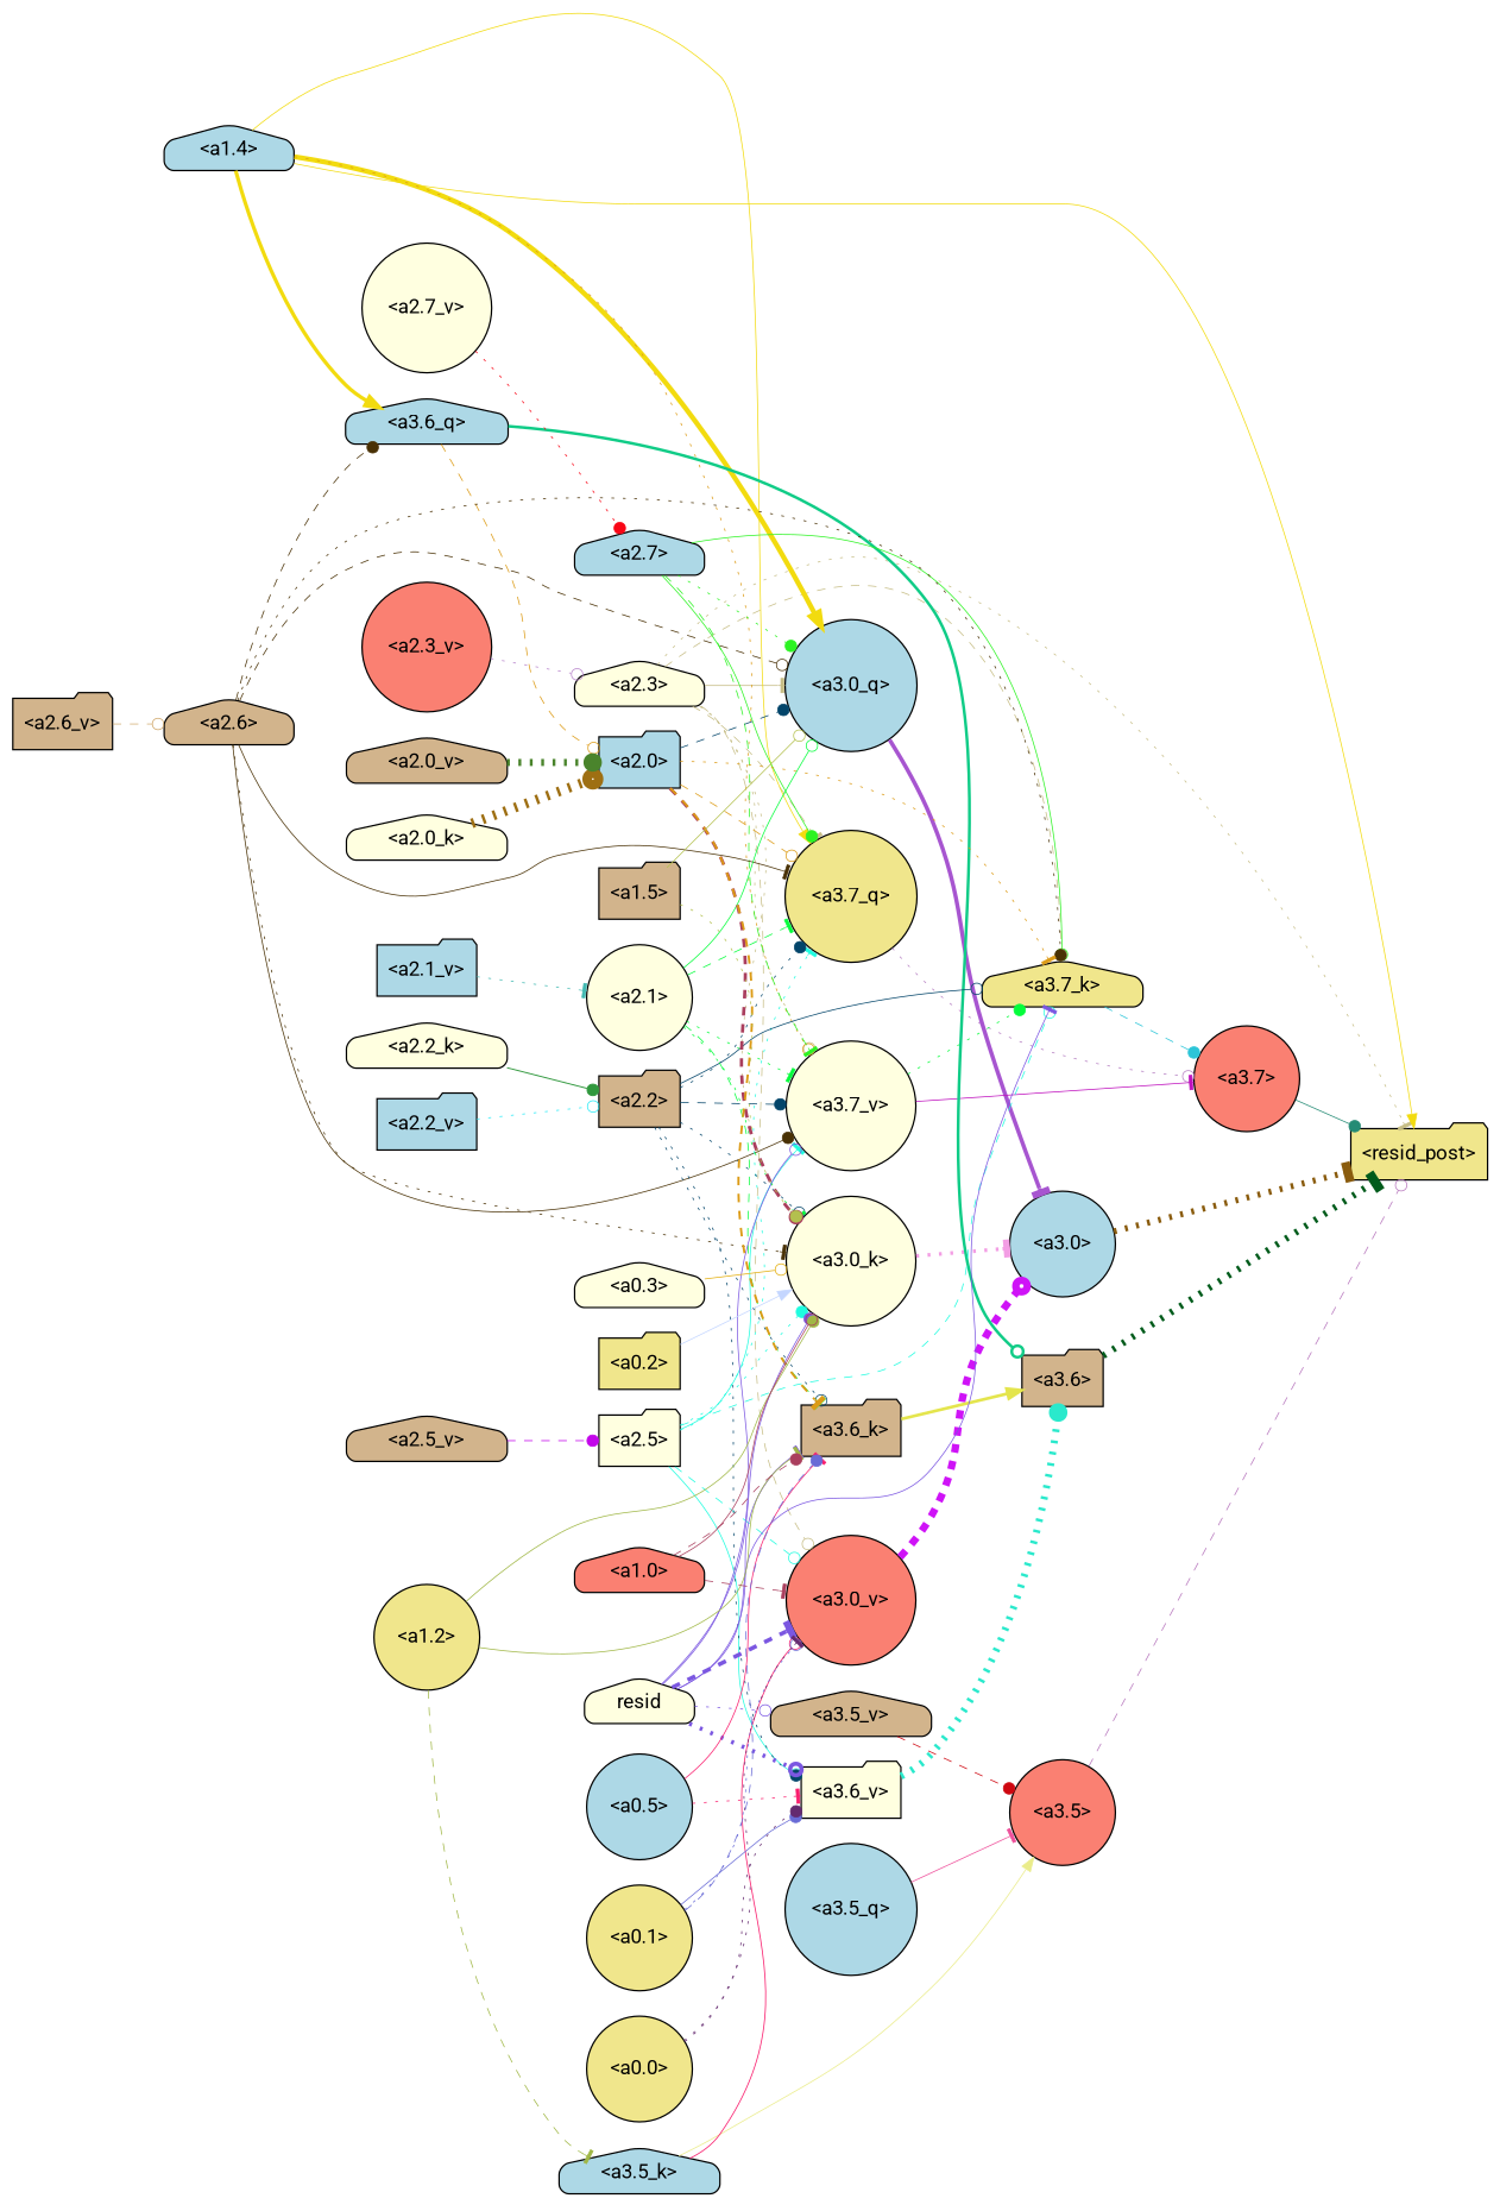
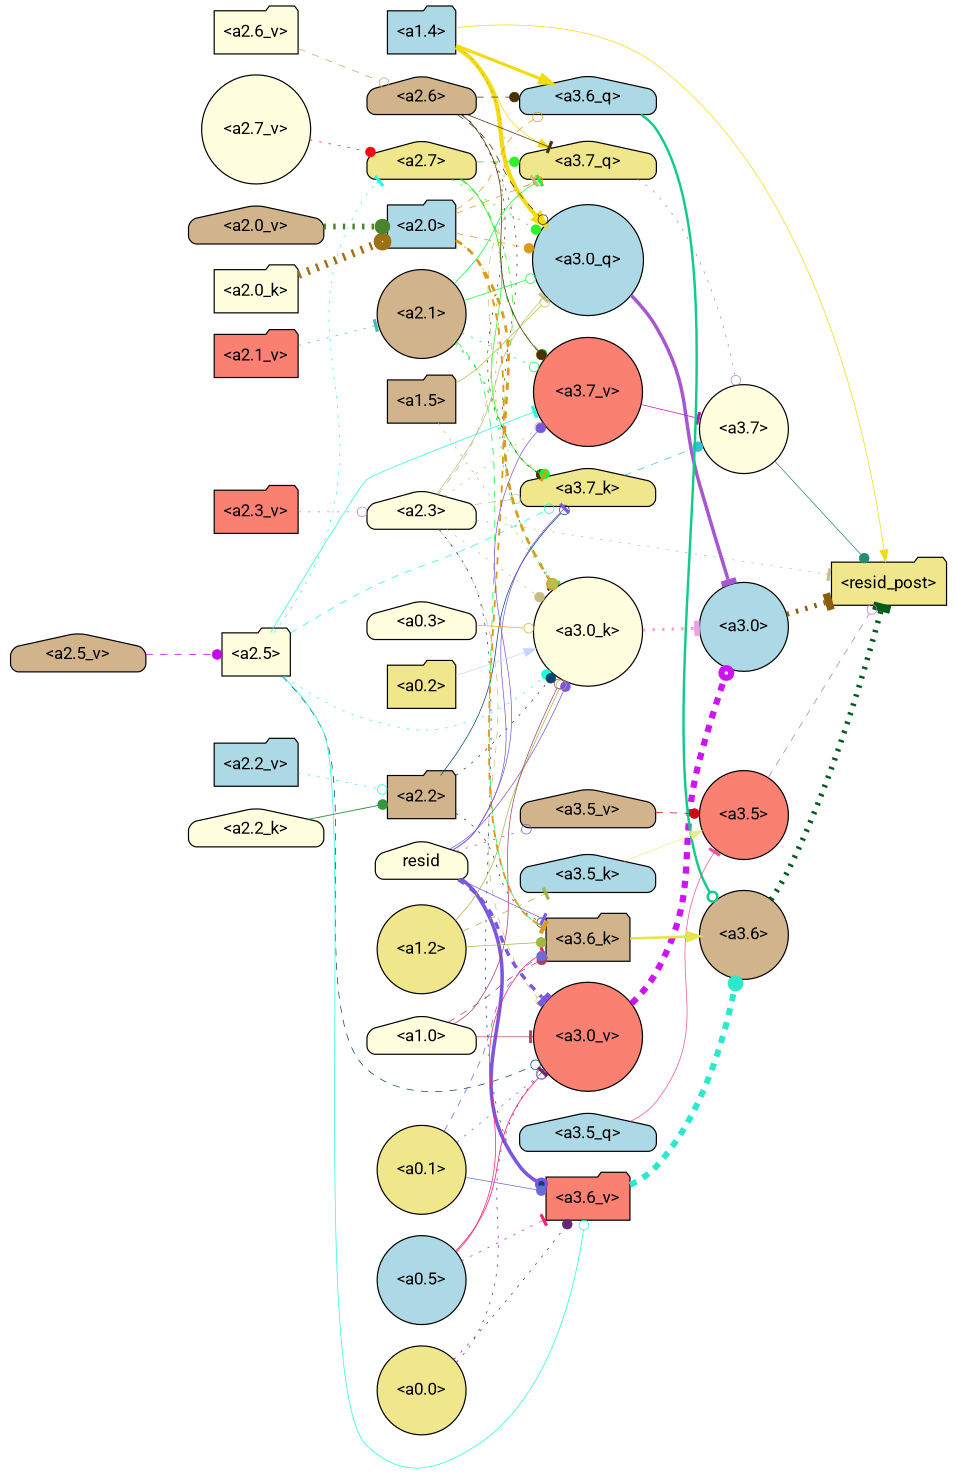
  strict digraph {
    fontname=Roboto
    rankdir=LR
    splines=true
    node [color=black fillcolor=tan fontname=Roboto shape=circle style="filled, rounded"]
    edge [arrowhead=odot color="#c6bd85" fontname=Roboto penwidth=0.6 style=dotted]
-   "<a3.7>" [fillcolor=salmon]
+   "<a3.7>" [fillcolor=lightyellow]
    "<resid_post>" [fillcolor=khaki shape=folder]
-   "<a3.6>" [shape=folder]
+   "<a3.6>"
    "<a3.5>" [fillcolor=salmon]
    "<a3.0>" [fillcolor=lightblue]
    "<a2.3>" [fillcolor=lightyellow shape=house]
-   "<a3.7_q>" [fillcolor=khaki]
+   "<a3.7_q>" [fillcolor=khaki shape=house]
    "<a3.0_q>" [fillcolor=lightblue]
    "<a3.7_k>" [fillcolor=khaki shape=house]
    "<a3.0_k>" [fillcolor=lightyellow]
-   "<a3.7_v>" [fillcolor=lightyellow]
+   "<a3.7_v>" [fillcolor=salmon]
    "<a3.0_v>" [fillcolor=salmon]
-   "<a1.4>" [fillcolor=lightblue shape=house]
+   "<a1.4>" [fillcolor=lightblue shape=folder]
    "<a3.6_q>" [fillcolor=lightblue shape=house]
-   "<a3.5_q>" [fillcolor=lightblue]
+   "<a3.5_q>" [fillcolor=lightblue shape=house]
    "<a3.6_k>" [shape=folder]
    "<a3.5_k>" [fillcolor=lightblue shape=house]
-   "<a3.6_v>" [fillcolor=lightyellow shape=folder]
+   "<a3.6_v>" [fillcolor=salmon shape=folder]
    "<a3.5_v>" [shape=house]
-   "<a2.7>" [fillcolor=lightblue shape=house]
+   "<a2.7>" [fillcolor=khaki shape=house]
    "<a2.6>" [shape=house]
    "<a2.5>" [fillcolor=lightyellow shape=folder]
    "<a2.2>" [shape=folder]
-   "<a2.1>" [fillcolor=lightyellow]
+   "<a2.1>"
    "<a2.0>" [fillcolor=lightblue shape=folder]
    "<a1.5>" [shape=folder]
    n27 [fillcolor=lightyellow label=resid shape=house]
    "<a1.2>" [fillcolor=khaki]
-   "<a1.0>" [fillcolor=salmon shape=house]
+   "<a1.0>" [fillcolor=lightyellow shape=house]
    "<a0.5>" [fillcolor=lightblue]
    "<a0.1>" [fillcolor=khaki]
    "<a0.3>" [fillcolor=lightyellow shape=house]
    "<a0.2>" [fillcolor=khaki shape=folder]
    "<a0.0>" [fillcolor=khaki]
    "<a2.2_k>" [fillcolor=lightyellow shape=house]
-   "<a2.0_k>" [fillcolor=lightyellow shape=house]
+   "<a2.0_k>" [fillcolor=lightyellow shape=folder]
    "<a2.7_v>" [fillcolor=lightyellow]
-   "<a2.6_v>" [shape=folder]
+   "<a2.6_v>" [fillcolor=lightyellow shape=folder]
    "<a2.5_v>" [shape=house]
-   "<a2.3_v>" [fillcolor=salmon]
+   "<a2.3_v>" [fillcolor=salmon shape=folder]
    "<a2.2_v>" [fillcolor=lightblue shape=folder]
-   "<a2.1_v>" [fillcolor=lightblue shape=folder]
+   "<a2.1_v>" [fillcolor=salmon shape=folder]
    "<a2.0_v>" [shape=house]
    "<a3.7>" -> "<resid_post>" [arrowhead=dot color="#258b75" style=solid]
    "<a3.6>" -> "<resid_post>" [arrowhead=tee color="#005b1b" penwidth=4.6696330308914185]
    "<a3.5>" -> "<resid_post>" [color="#b777bd" style=dashed]
    "<a3.0>" -> "<resid_post>" [arrowhead=tee color="#8a5c0e" penwidth=4.282557368278503]
    "<a2.3>" -> "<resid_post>" [arrowhead=tee]
    "<a2.3>" -> "<a3.7_q>" [arrowhead=tee style=dashed]
    "<a2.3>" -> "<a3.0_q>" [arrowhead=tee style=solid]
    "<a2.3>" -> "<a3.7_k>" [style=dashed]
    "<a2.3>" -> "<a3.0_k>" [arrowhead=dot]
    "<a2.3>" -> "<a3.7_v>"
    "<a2.3>" -> "<a3.0_v>" [style=dashed]
    "<a3.7_q>" -> "<a3.7>" [color="#b57fc2"]
    "<a3.0_q>" -> "<a3.0>" [arrowhead=tee color="#a755d0" penwidth=2.8638100624084473 style=solid]
    "<a3.7_k>" -> "<a3.7>" [arrowhead=dot color="#2cc5d8" style=dashed]
    "<a3.0_k>" -> "<a3.0>" [arrowhead=tee color="#f39ee4" penwidth=2.6274144649505615]
    "<a3.7_v>" -> "<a3.7>" [arrowhead=tee color="#bf11be" style=solid]
    "<a3.0_v>" -> "<a3.0>" [color="#cf13f7" penwidth=5.188832879066467 style=dashed]
    "<a1.4>" -> "<resid_post>" [color="#f2db0f" arrowhead="" style=""]
    "<a1.4>" -> "<a3.7_q>" [color="#f2db0f" arrowhead="" style=""]
    "<a1.4>" -> "<a3.0_q>" [color="#f2db0f" penwidth=3.4971605762839317 arrowhead="" style=""]
    "<a1.4>" -> "<a3.7_v>" [color="#dc9b16"]
    "<a1.4>" -> "<a3.6_q>" [color="#f2db0f" penwidth=2.6073555648326874 arrowhead="" style=""]
    "<a3.6_q>" -> "<a3.6>" [color="#10cc87" penwidth=2.03758105635643 style=solid]
    "<a3.5_q>" -> "<a3.5>" [arrowhead=tee color="#ee509b" style=solid]
    "<a3.6_k>" -> "<a3.6>" [color="#e4e54d" penwidth=2.174198240041733 arrowhead="" style=""]
    "<a3.5_k>" -> "<a3.5>" [color="#eaec8b" arrowhead="" style=""]
-   "<a3.6_v>" -> "<a3.6>" [arrowhead=dot color="#2ae9cc" penwidth=5.002329230308533]
+   "<a3.6_v>" -> "<a3.6>" [arrowhead=dot color="#2ae9cc" penwidth=5.002329230308533 style=dashed]
    "<a3.5_v>" -> "<a3.5>" [arrowhead=dot color="#ce0710" style=dashed]
-   "<a2.7>" -> "<a3.7_q>" [arrowhead=dot color="#2cf322" style=solid]
+   "<a2.7>" -> "<a3.7_q>" [arrowhead=dot color="#2cf322" style=dashed]
    "<a2.7>" -> "<a3.0_q>" [arrowhead=dot color="#2cf322"]
    "<a2.7>" -> "<a3.7_k>" [color="#2cf322" style=solid]
-   "<a2.7>" -> "<a3.7_v>" [arrowhead=tee color="#2cf322" style=dashed]
+   "<a2.7>" -> "<a3.0_k>" [color="#2cf322" style=dashed]
+   "<a2.7>" -> "<a3.7_v>" [arrowhead=dot color="#2cf322" style=dashed]
    "<a2.6>" -> "<a3.7_q>" [arrowhead=tee color="#493105" style=solid]
    "<a2.6>" -> "<a3.0_q>" [color="#493105" style=dashed]
    "<a2.6>" -> "<a3.7_k>" [arrowhead=dot color="#493105"]
    "<a2.6>" -> "<a3.0_k>" [arrowhead=tee color="#493105"]
    "<a2.6>" -> "<a3.7_v>" [arrowhead=dot color="#493105" style=solid]
    "<a2.6>" -> "<a3.6_q>" [arrowhead=dot color="#493105" style=dashed]
-   "<a2.5>" -> "<a3.7_q>" [arrowhead=tee color="#1ffcdf"]
+   "<a2.5>" -> "<a2.7>" [arrowhead=tee color="#1ffcdf"]
    "<a2.5>" -> "<a3.7_k>" [color="#1ffcdf" style=dashed]
    "<a2.5>" -> "<a3.0_k>" [arrowhead=dot color="#1ffcdf"]
    "<a2.5>" -> "<a3.7_v>" [arrowhead=tee color="#1ffcdf" style=solid]
-   "<a2.5>" -> "<a3.0_v>" [color="#1ffcdf" style=dashed]
+   "<a2.5>" -> "<a3.0_v>" [color="#03456a" style=dashed]
    "<a2.5>" -> "<a3.6_v>" [color="#1ffcdf" style=solid]
-   "<a2.2>" -> "<a3.7_q>" [arrowhead=dot color="#03456a"]
    "<a2.2>" -> "<a3.7_k>" [color="#03456a" style=solid]
-   "<a2.2>" -> "<a3.0_k>" [color="#03456a"]
-   "<a2.2>" -> "<a3.7_v>" [arrowhead=dot color="#03456a" style=dashed]
+   "<a2.2>" -> "<a3.0_k>" [arrowhead=dot color="#03456a"]
    "<a2.2>" -> "<a3.6_k>" [color="#03456a"]
-   "<a2.2>" -> "<a3.6_v>" [arrowhead=dot color="#03456a"]
-   "<a2.1>" -> "<a3.7_q>" [arrowhead=tee color="#04fd3b" style=dashed]
+   "<a2.3>" -> "<a3.6_v>" [arrowhead=dot color="#03456a"]
+   "<a2.1>" -> "<a3.7_q>" [arrowhead=tee color="#04fd3b" style=solid]
    "<a2.1>" -> "<a3.0_q>" [color="#04fd3b" style=solid]
-   "<a3.7_v>" -> "<a3.7_k>" [arrowhead=dot color="#04fd3b"]
+   "<a2.1>" -> "<a3.7_k>" [arrowhead=dot color="#04fd3b"]
    "<a2.1>" -> "<a3.0_k>" [arrowhead=tee color="#04fd3b"]
-   "<a2.1>" -> "<a3.7_v>" [arrowhead=tee color="#04fd3b"]
+   "<a2.1>" -> "<a3.7_v>" [color="#04fd3b"]
    "<a2.1>" -> "<a3.6_k>" [arrowhead=tee color="#04fd3b" style=dashed]
    "<a2.0>" -> "<a3.7_q>" [color="#dc9b16" style=dashed]
-   "<a2.0>" -> "<a3.0_q>" [arrowhead=dot color="#03456a" style=dashed]
+   "<a2.0>" -> "<a3.0_q>" [arrowhead=dot color="#dc9b16" style=dashed]
    "<a2.0>" -> "<a3.7_k>" [arrowhead=tee color="#dc9b16"]
-   "<a2.0>" -> "<a3.0_k>" [color="#aa3f5e" penwidth=2.270527422428131 style=dashed]
-   "<a3.6_q>" -> "<a2.0>" [color="#dc9b16" style=dashed]
+   "<a2.0>" -> "<a3.0_k>" [color="#dc9b16" penwidth=2.270527422428131 style=dashed]
+   "<a2.0>" -> "<a3.6_q>" [color="#dc9b16" style=dashed]
    "<a2.0>" -> "<a3.6_k>" [arrowhead=tee color="#dc9b16" penwidth=1.5568191409111023 style=dashed]
    "<a1.5>" -> "<a3.0_q>" [color="#b3c04e" style=solid]
    "<a1.5>" -> "<a3.0_k>" [arrowhead=dot color="#b3c04e"]
    n27 -> "<a3.7_k>" [arrowhead=tee color="#7b57e1" style=solid]
    n27 -> "<a3.0_k>" [arrowhead=dot color="#7b57e1" style=solid]
-   n27 -> "<a3.7_v>" [color="#7b57e1" style=solid]
+   n27 -> "<a3.7_v>" [arrowhead=dot color="#7b57e1" style=solid]
    n27 -> "<a3.0_v>" [arrowhead=tee color="#7b57e1" penwidth=2.8686431646347046 style=dashed]
    n27 -> "<a3.6_k>" [arrowhead=tee color="#7b57e1" style=solid]
-   n27 -> "<a3.6_v>" [color="#7b57e1" penwidth=2.9588699340820312]
+   n27 -> "<a3.6_v>" [color="#7b57e1" penwidth=2.9588699340820312 style=solid]
    n27 -> "<a3.5_v>" [color="#7b57e1"]
-   "<a1.2>" -> "<a3.0_k>" [arrowhead=dot color="#a0b746" style=solid]
-   "<a1.2>" -> "<a3.6_k>" [arrowhead=tee color="#a0b746" style=solid]
+   "<a1.2>" -> "<a3.0_k>" [color="#a0b746" style=solid]
+   "<a1.2>" -> "<a3.6_k>" [arrowhead=dot color="#a0b746" style=solid]
    "<a1.2>" -> "<a3.5_k>" [arrowhead=tee color="#a0b746" style=dashed]
    "<a1.0>" -> "<a3.0_k>" [color="#aa3f5e" style=solid]
-   "<a1.0>" -> "<a3.0_v>" [arrowhead=tee color="#aa3f5e" style=dashed]
+   "<a1.0>" -> "<a3.0_v>" [arrowhead=tee color="#aa3f5e" style=solid]
    "<a1.0>" -> "<a3.6_k>" [arrowhead=dot color="#aa3f5e" style=dashed]
-   "<a3.5_k>" -> "<a3.0_v>" [color="#f91d6d" penwidth=0.6421224474906921 style=solid]
+   "<a0.5>" -> "<a3.0_v>" [color="#f91d6d" penwidth=0.6421224474906921 style=solid]
    "<a0.5>" -> "<a3.6_k>" [arrowhead=tee color="#f91d6d" style=solid]
    "<a0.5>" -> "<a3.6_v>" [arrowhead=tee color="#f91d6d"]
    "<a0.1>" -> "<a3.0_v>" [color="#696bd6"]
    "<a0.1>" -> "<a3.6_k>" [arrowhead=dot color="#696bd6" style=dashed]
    "<a0.1>" -> "<a3.6_v>" [arrowhead=dot color="#696bd6" style=solid]
    "<a0.3>" -> "<a3.0_k>" [color="#e3ae0c" style=solid]
    "<a0.2>" -> "<a3.0_k>" [color="#c4d6ff" arrowhead="" style=""]
    "<a0.0>" -> "<a3.0_v>" [arrowhead=tee color="#642a6f"]
    "<a0.0>" -> "<a3.6_v>" [arrowhead=dot color="#642a6f"]
    "<a2.2_k>" -> "<a2.2>" [arrowhead=dot color="#31983e" penwidth=0.7764816284179688 style=solid]
    "<a2.0_k>" -> "<a2.0>" [color="#9e6f13" penwidth=6.773025274276733]
    "<a2.7_v>" -> "<a2.7>" [arrowhead=dot color="#f90616"]
    "<a2.6_v>" -> "<a2.6>" [color="#cea465" style=dashed]
    "<a2.5_v>" -> "<a2.5>" [arrowhead=dot color="#c306ea" style=dashed]
    "<a2.3_v>" -> "<a2.3>" [color="#b784cb"]
    "<a2.2_v>" -> "<a2.2>" [color="#25eaf6"]
    "<a2.1_v>" -> "<a2.1>" [arrowhead=tee color="#41b9b1"]
    "<a2.0_v>" -> "<a2.0>" [arrowhead=dot color="#4a842c" penwidth=4.906715989112854]
  }
